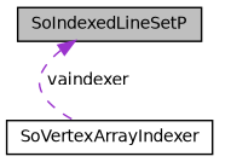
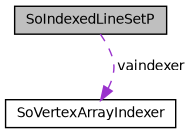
  digraph {
    node [color=black fontname=Helvetica fontsize=10 shape=record style=filled]
    n1 [fillcolor=grey75 fontcolor=black height=0.2 label=SoIndexedLineSetP width=0.4]
    n2 [fillcolor=white height=0.2 label=SoVertexArrayIndexer width=0.4]
-   n1 -> n2 [color=darkorchid3 dir=back fontname=Helvetica fontsize=10 label=" vaindexer" labelfontname=Helvetica labelfontsize=10 style=dashed]
+   n2 -> n1 [color=darkorchid3 dir=back fontname=Helvetica fontsize=10 label=" vaindexer" labelfontname=Helvetica labelfontsize=10 style=dashed]
  }
